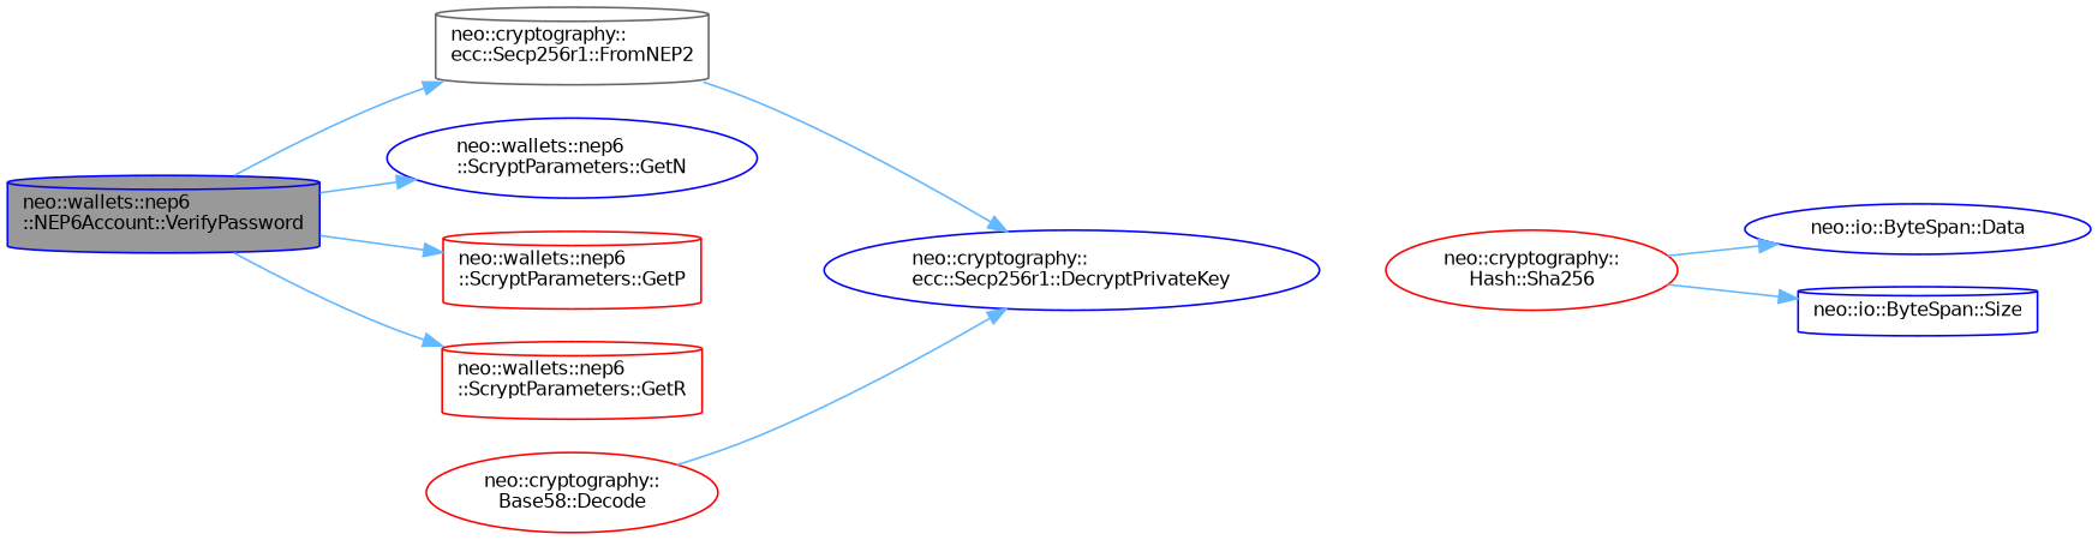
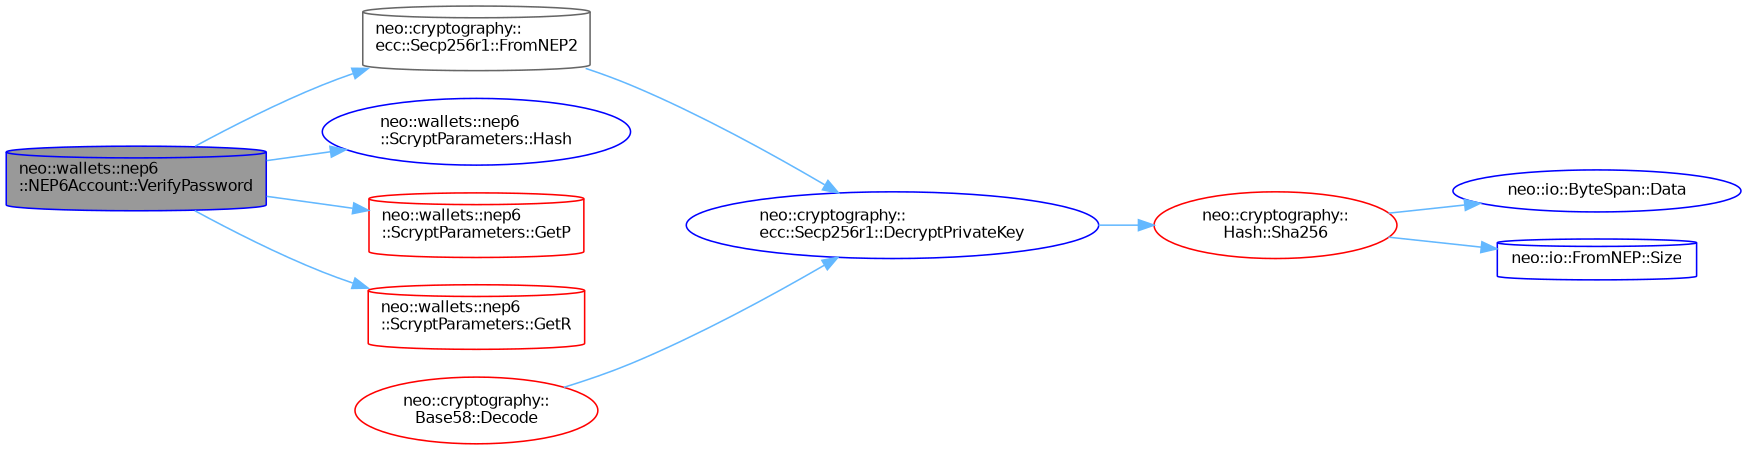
  digraph {
    rankdir=LR
    node [color=blue fillcolor=white fontname=Helvetica fontsize=10 shape=cylinder style=filled]
    edge [color=steelblue1 fontname=Helvetica fontsize=10 labelfontname=Helvetica labelfontsize=10 style=solid]
    n1 [fillcolor=grey60 fontcolor=black height=0.2 label="neo::wallets::nep6\l::NEP6Account::VerifyPassword" width=0.4]
    n2 [color=gray40 height=0.2 label="neo::cryptography::\lecc::Secp256r1::FromNEP2" width=0.4]
-   n3 [height=0.2 label="neo::wallets::nep6\l::ScryptParameters::GetN" shape=ellipse width=0.4]
+   n3 [height=0.2 label="neo::wallets::nep6\l::ScryptParameters::Hash" shape=ellipse width=0.4]
    n4 [color=red height=0.2 label="neo::wallets::nep6\l::ScryptParameters::GetP" width=0.4]
    n5 [color=red height=0.2 label="neo::wallets::nep6\l::ScryptParameters::GetR" width=0.4]
    n6 [height=0.2 label="neo::cryptography::\lecc::Secp256r1::DecryptPrivateKey" shape=ellipse width=0.4]
    n7 [color=red height=0.2 label="neo::cryptography::\lHash::Sha256" shape=ellipse width=0.4]
    n8 [color=red height=0.2 label="neo::cryptography::\lBase58::Decode" shape=ellipse width=0.4]
    n9 [height=0.2 label="neo::io::ByteSpan::Data" shape=ellipse width=0.4]
-   n10 [height=0.2 label="neo::io::ByteSpan::Size" width=0.4]
+   n10 [height=0.2 label="neo::io::FromNEP::Size" width=0.4]
    n1 -> n2
    n1 -> n3
    n1 -> n4
    n1 -> n5
    n2 -> n6
+   n6 -> n7
    n7 -> n9
    n7 -> n10
    n8 -> n6
  }
